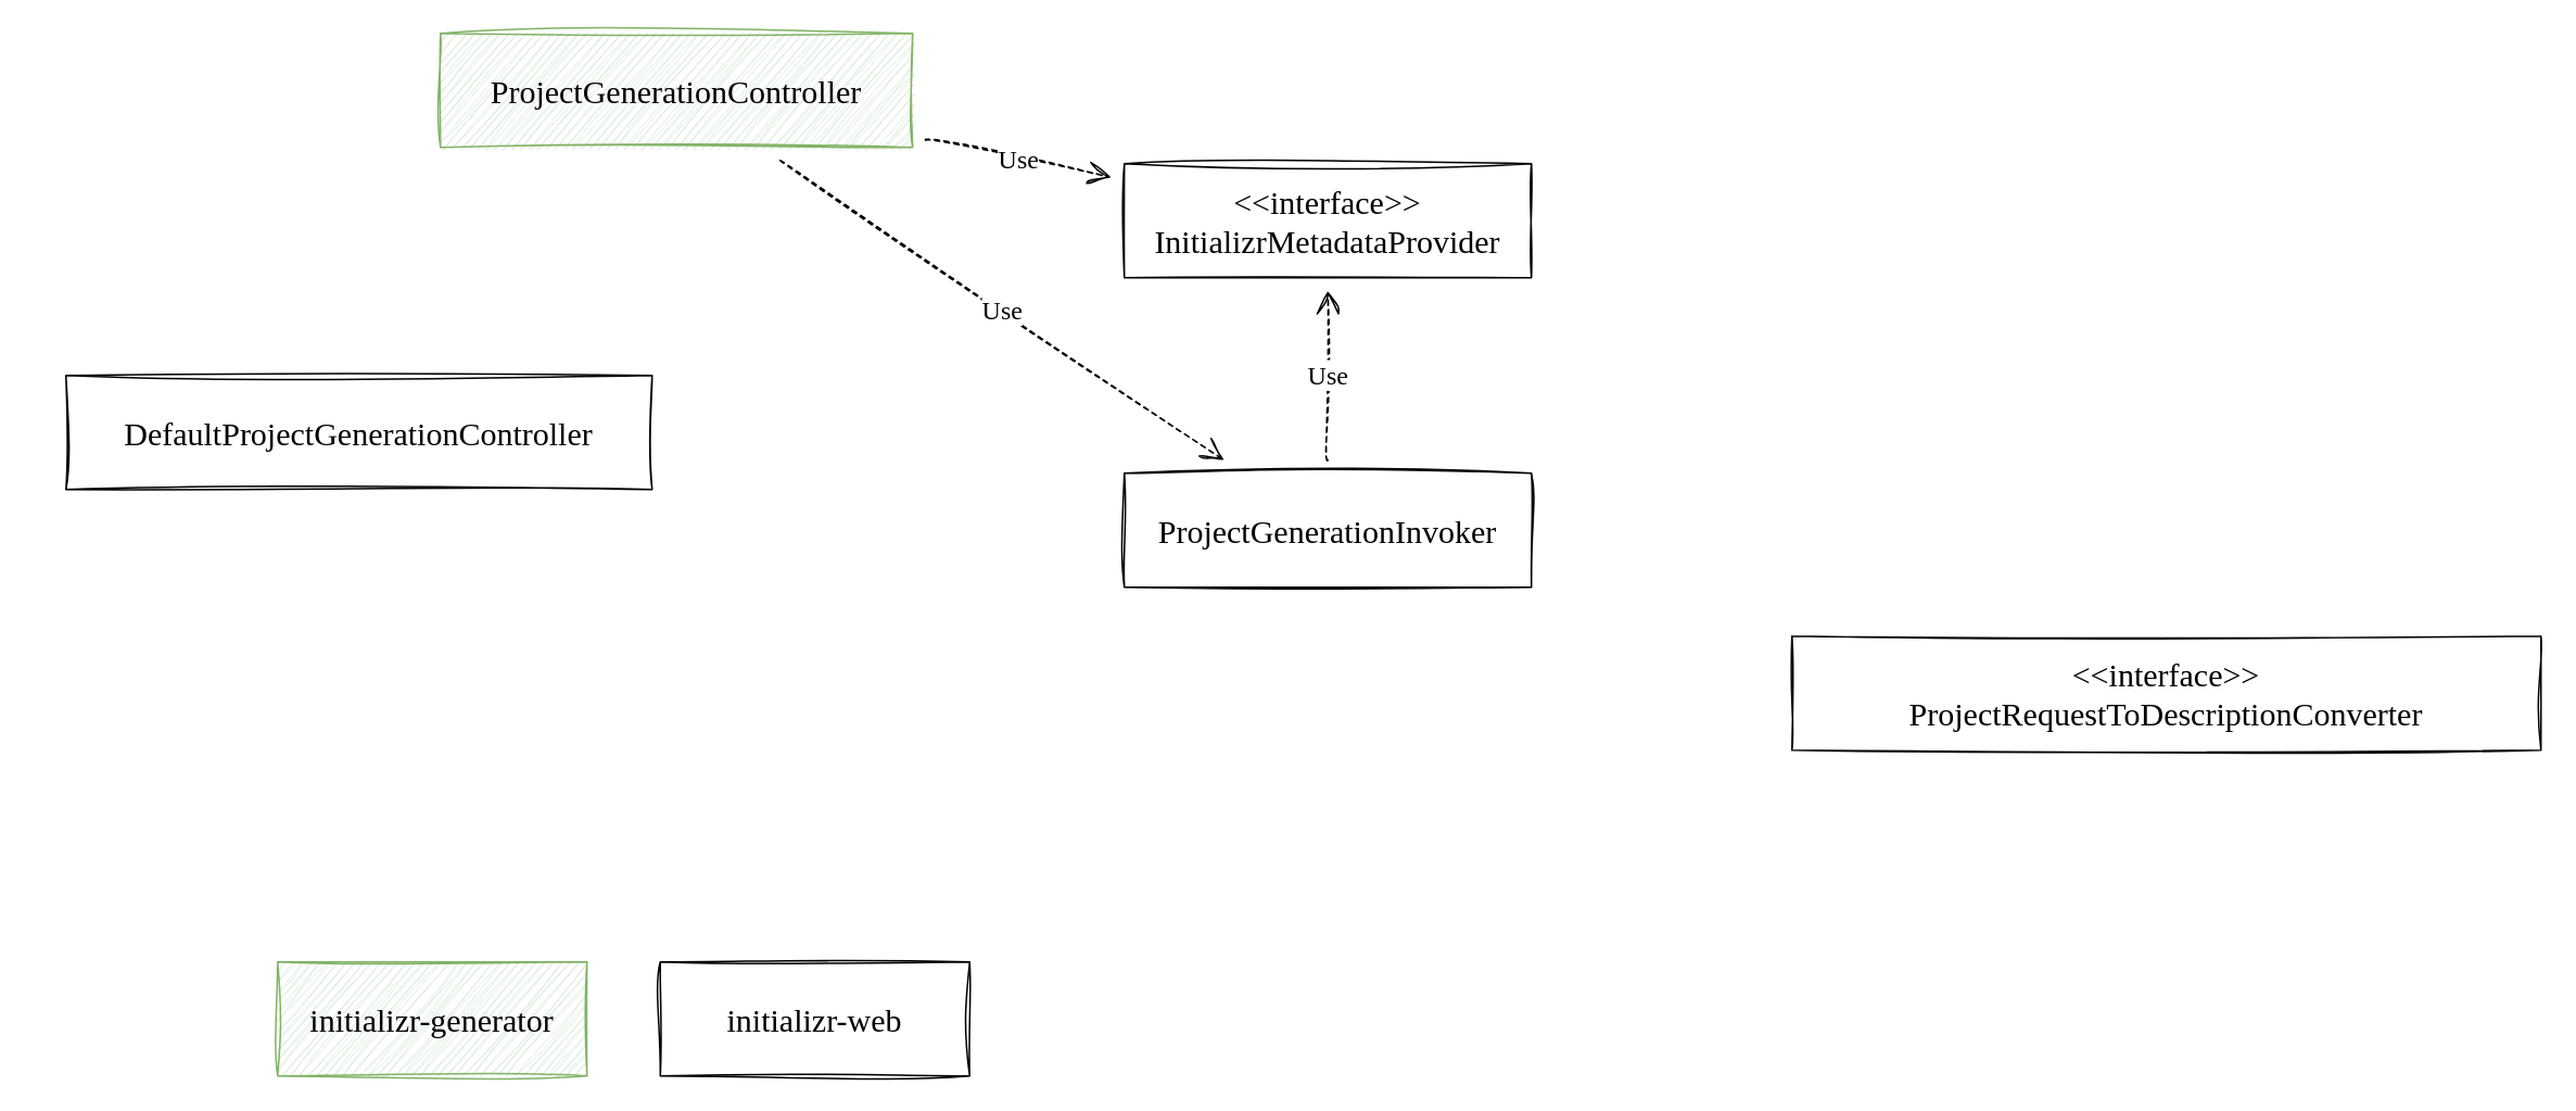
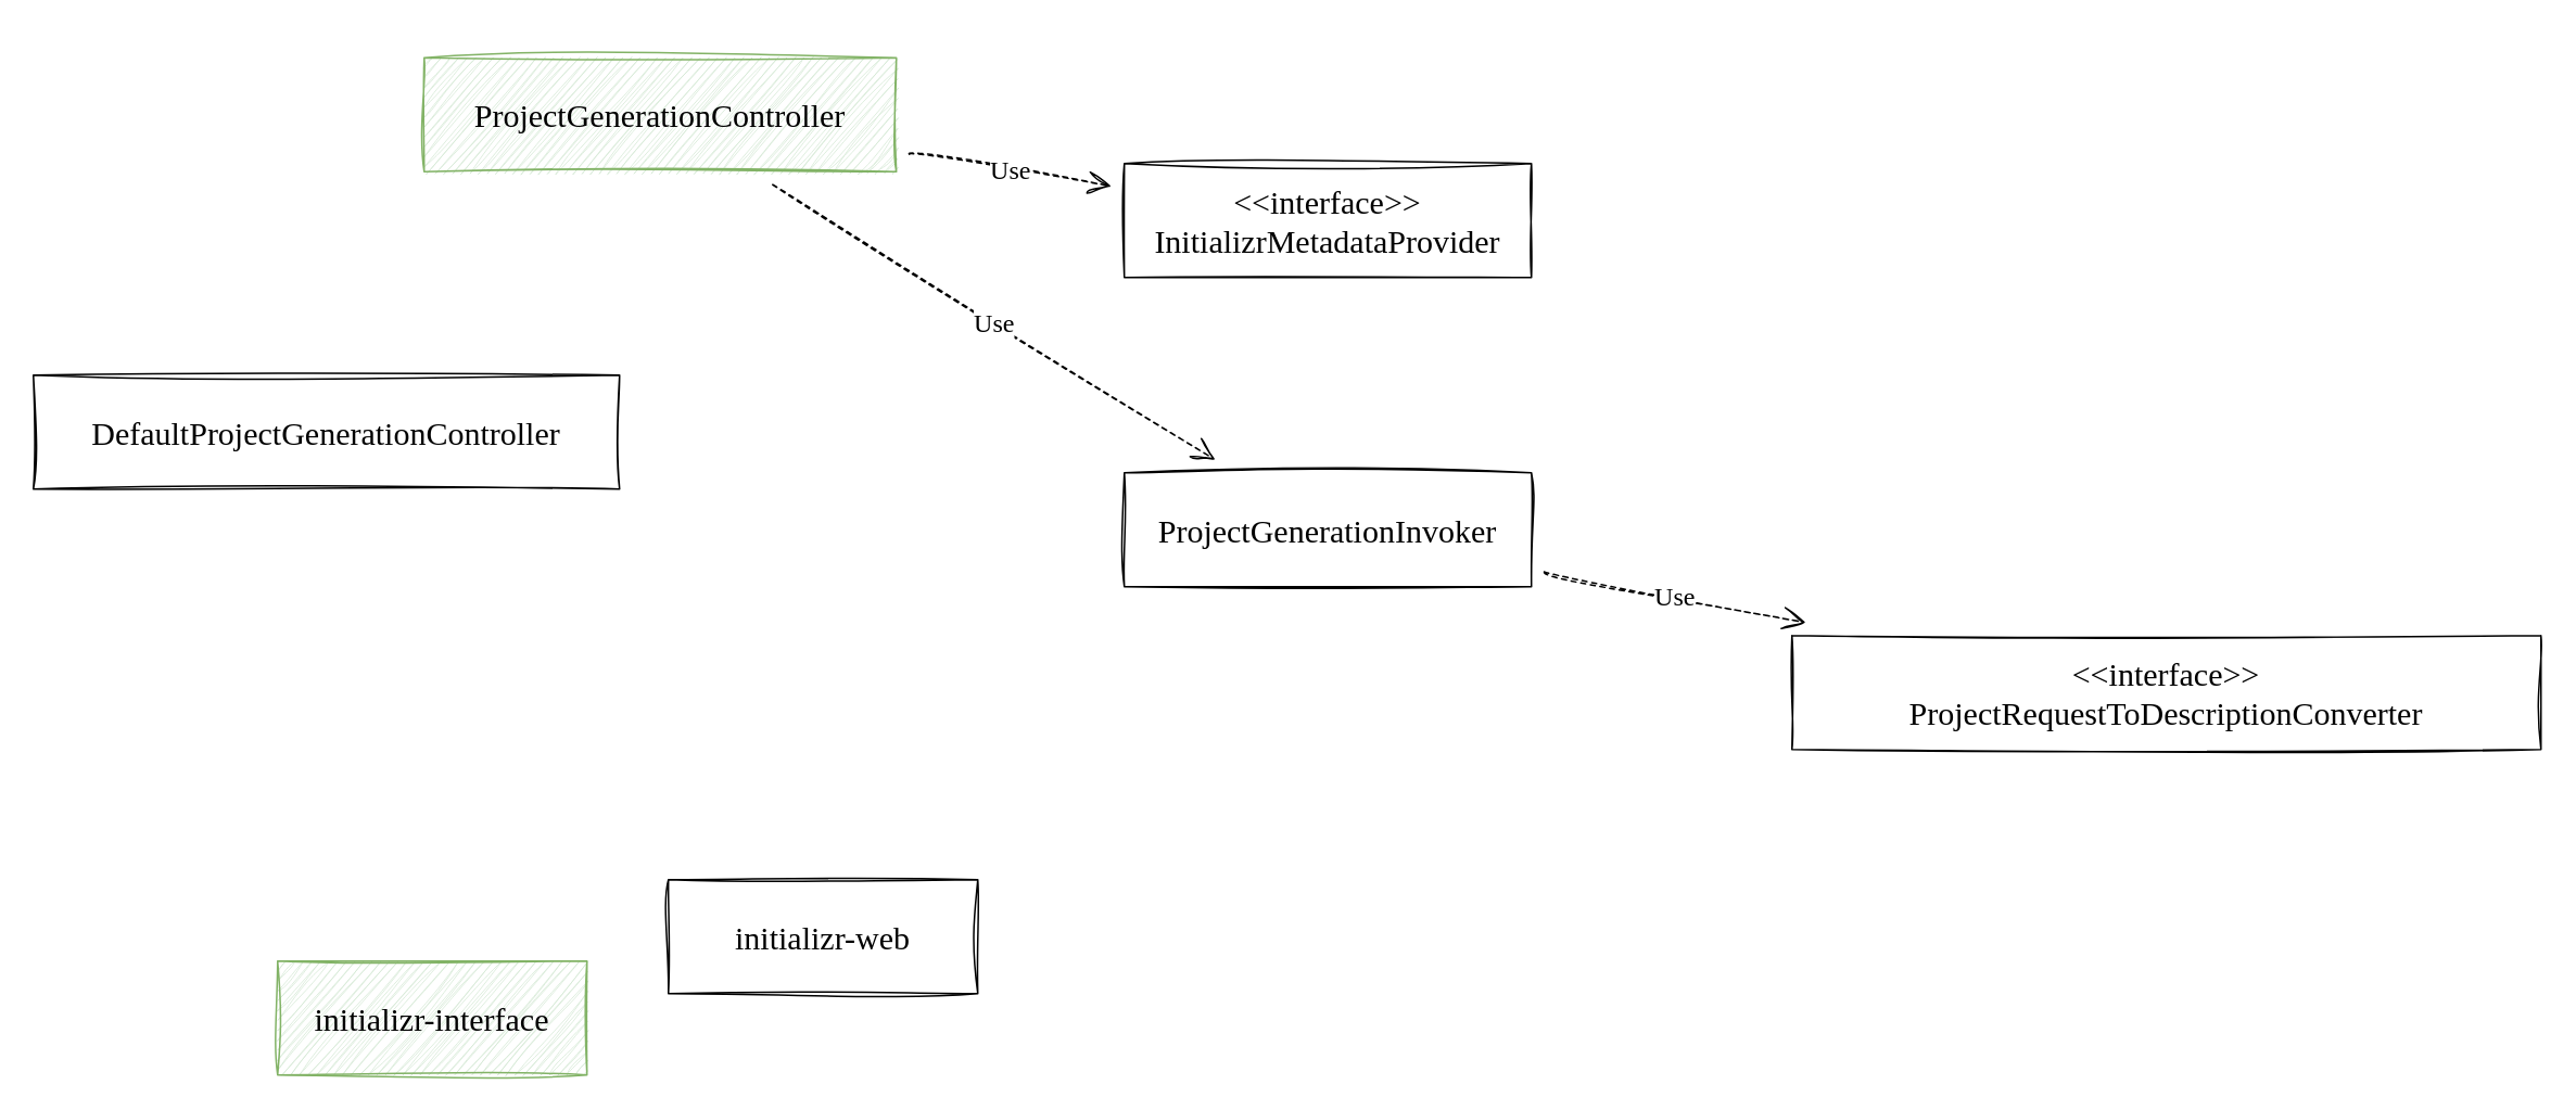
  <mxCell id="0" />
  <mxCell id="1" parent="0" />
- <mxCell id="2" value="ProjectGenerationController" style="rounded=0;whiteSpace=wrap;html=1;sketch=1;hachureGap=4;jiggle=2;curveFitting=1;fontFamily=Architects Daughter;fontSource=https%3A%2F%2Ffonts.googleapis.com%2Fcss%3Ffamily%3DArchitects%2BDaughter;fontSize=20;fillColor=#d5e8d4;strokeColor=#82b366;" vertex="1" parent="1"><mxGeometry x="270" y="20" width="290" height="70" as="geometry" /></mxCell>
- <mxCell id="3" value="DefaultProjectGenerationController" style="rounded=0;whiteSpace=wrap;html=1;sketch=1;hachureGap=4;jiggle=2;curveFitting=1;fontFamily=Architects Daughter;fontSource=https%3A%2F%2Ffonts.googleapis.com%2Fcss%3Ffamily%3DArchitects%2BDaughter;fontSize=20;" vertex="1" parent="1"><mxGeometry x="40" y="230" width="360" height="70" as="geometry" /></mxCell>
+ <mxCell id="2" value="ProjectGenerationController" style="rounded=0;whiteSpace=wrap;html=1;sketch=1;hachureGap=4;jiggle=2;curveFitting=1;fontFamily=Architects Daughter;fontSource=https%3A%2F%2Ffonts.googleapis.com%2Fcss%3Ffamily%3DArchitects%2BDaughter;fontSize=20;fillColor=#d5e8d4;strokeColor=#82b366;" vertex="1" parent="1"><mxGeometry x="260" y="35" width="290" height="70" as="geometry" /></mxCell>
+ <mxCell id="3" value="DefaultProjectGenerationController" style="rounded=0;whiteSpace=wrap;html=1;sketch=1;hachureGap=4;jiggle=2;curveFitting=1;fontFamily=Architects Daughter;fontSource=https%3A%2F%2Ffonts.googleapis.com%2Fcss%3Ffamily%3DArchitects%2BDaughter;fontSize=20;" vertex="1" parent="1"><mxGeometry x="20" y="230" width="360" height="70" as="geometry" /></mxCell>
  <mxCell id="4" value="&amp;lt;&amp;lt;interface&amp;gt;&amp;gt;&lt;br&gt;InitializrMetadataProvider" style="rounded=0;whiteSpace=wrap;html=1;sketch=1;hachureGap=4;jiggle=2;curveFitting=1;fontFamily=Architects Daughter;fontSource=https%3A%2F%2Ffonts.googleapis.com%2Fcss%3Ffamily%3DArchitects%2BDaughter;fontSize=20;" vertex="1" parent="1"><mxGeometry x="690" y="100" width="250" height="70" as="geometry" /></mxCell>
  <mxCell id="5" value="Use" style="endArrow=open;endSize=12;dashed=1;html=1;rounded=0;sketch=1;hachureGap=4;jiggle=2;curveFitting=1;fontFamily=Architects Daughter;fontSource=https%3A%2F%2Ffonts.googleapis.com%2Fcss%3Ffamily%3DArchitects%2BDaughter;fontSize=16;sourcePerimeterSpacing=8;targetPerimeterSpacing=8;curved=1;" edge="1" parent="1" source="2" target="4"><mxGeometry width="160" relative="1" as="geometry"><mxPoint x="560" y="130" as="sourcePoint" /><mxPoint x="720" y="130" as="targetPoint" /></mxGeometry></mxCell>
  <mxCell id="6" value="Use" style="endArrow=open;endSize=12;dashed=1;html=1;rounded=0;sketch=1;hachureGap=4;jiggle=2;curveFitting=1;fontFamily=Architects Daughter;fontSource=https%3A%2F%2Ffonts.googleapis.com%2Fcss%3Ffamily%3DArchitects%2BDaughter;fontSize=16;sourcePerimeterSpacing=8;targetPerimeterSpacing=8;curved=1;" edge="1" parent="1" source="2" target="7"><mxGeometry width="160" relative="1" as="geometry"><mxPoint x="578" y="39" as="sourcePoint" /><mxPoint x="690" y="120" as="targetPoint" /></mxGeometry></mxCell>
  <mxCell id="7" value="ProjectGenerationInvoker" style="rounded=0;whiteSpace=wrap;html=1;sketch=1;hachureGap=4;jiggle=2;curveFitting=1;fontFamily=Architects Daughter;fontSource=https%3A%2F%2Ffonts.googleapis.com%2Fcss%3Ffamily%3DArchitects%2BDaughter;fontSize=20;" vertex="1" parent="1"><mxGeometry x="690" y="290" width="250" height="70" as="geometry" /></mxCell>
  <mxCell id="8" value="&amp;lt;&amp;lt;interface&amp;gt;&amp;gt;&lt;br&gt;ProjectRequestToDescriptionConverter" style="rounded=0;whiteSpace=wrap;html=1;sketch=1;hachureGap=4;jiggle=2;curveFitting=1;fontFamily=Architects Daughter;fontSource=https%3A%2F%2Ffonts.googleapis.com%2Fcss%3Ffamily%3DArchitects%2BDaughter;fontSize=20;" vertex="1" parent="1"><mxGeometry x="1100" y="390" width="460" height="70" as="geometry" /></mxCell>
- <mxCell id="9" value="Use" style="endArrow=open;endSize=12;dashed=1;html=1;rounded=0;sketch=1;hachureGap=4;jiggle=2;curveFitting=1;fontFamily=Architects Daughter;fontSource=https%3A%2F%2Ffonts.googleapis.com%2Fcss%3Ffamily%3DArchitects%2BDaughter;fontSize=16;sourcePerimeterSpacing=8;targetPerimeterSpacing=8;curved=1;" edge="1" parent="1" source="7" target="4"><mxGeometry width="160" relative="1" as="geometry"><mxPoint x="489" y="108" as="sourcePoint" /><mxPoint x="761" y="292" as="targetPoint" /></mxGeometry></mxCell>
- <mxCell id="10" value="initializr-generator" style="rounded=0;whiteSpace=wrap;html=1;sketch=1;hachureGap=4;jiggle=2;curveFitting=1;fontFamily=Architects Daughter;fontSource=https%3A%2F%2Ffonts.googleapis.com%2Fcss%3Ffamily%3DArchitects%2BDaughter;fontSize=20;fillColor=#d5e8d4;strokeColor=#82b366;" vertex="1" parent="1"><mxGeometry x="170" y="590" width="190" height="70" as="geometry" /></mxCell>
- <mxCell id="11" value="initializr-web" style="rounded=0;whiteSpace=wrap;html=1;sketch=1;hachureGap=4;jiggle=2;curveFitting=1;fontFamily=Architects Daughter;fontSource=https%3A%2F%2Ffonts.googleapis.com%2Fcss%3Ffamily%3DArchitects%2BDaughter;fontSize=20;" vertex="1" parent="1"><mxGeometry x="405" y="590" width="190" height="70" as="geometry" /></mxCell>
+ <mxCell id="9" value="Use" style="endArrow=open;endSize=12;dashed=1;html=1;rounded=0;sketch=1;hachureGap=4;jiggle=2;curveFitting=1;fontFamily=Architects Daughter;fontSource=https%3A%2F%2Ffonts.googleapis.com%2Fcss%3Ffamily%3DArchitects%2BDaughter;fontSize=16;sourcePerimeterSpacing=8;targetPerimeterSpacing=8;curved=1;" edge="1" parent="1" source="7" target="8"><mxGeometry width="160" relative="1" as="geometry"><mxPoint x="489" y="108" as="sourcePoint" /><mxPoint x="761" y="292" as="targetPoint" /></mxGeometry></mxCell>
+ <mxCell id="10" value="initializr-interface" style="rounded=0;whiteSpace=wrap;html=1;sketch=1;hachureGap=4;jiggle=2;curveFitting=1;fontFamily=Architects Daughter;fontSource=https%3A%2F%2Ffonts.googleapis.com%2Fcss%3Ffamily%3DArchitects%2BDaughter;fontSize=20;fillColor=#d5e8d4;strokeColor=#82b366;" vertex="1" parent="1"><mxGeometry x="170" y="590" width="190" height="70" as="geometry" /></mxCell>
+ <mxCell id="11" value="initializr-web" style="rounded=0;whiteSpace=wrap;html=1;sketch=1;hachureGap=4;jiggle=2;curveFitting=1;fontFamily=Architects Daughter;fontSource=https%3A%2F%2Ffonts.googleapis.com%2Fcss%3Ffamily%3DArchitects%2BDaughter;fontSize=20;" vertex="1" parent="1"><mxGeometry x="410" y="540" width="190" height="70" as="geometry" /></mxCell>
